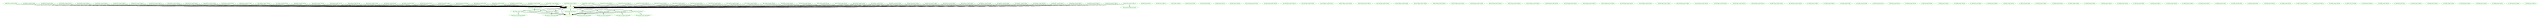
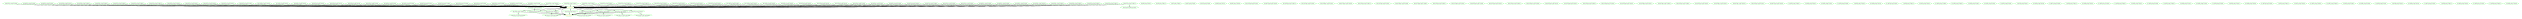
  digraph {
    fontname="Liberation Sans"
    node [color=green fontcolor=black fontname="Liberation Sans" style=bold]
    edge [fontname="Liberation Sans" style=bold]
    CloneSet_running_0 [fontcolor=orange]
    CloneSet_start_0 [fontcolor=orange]
    "child_CloneSet:0_start_0 c001n02"
    "child_CloneSet:1_start_0 c001n03"
    "child_CloneSet:2_start_0 c001n04"
    "child_CloneSet:3_start_0 c001n05"
    "child_CloneSet:4_start_0 c001n06"
    "child_CloneSet:5_start_0 c001n07"
    "child_CloneSet:6_start_0 c001n08"
    "child_CloneSet:7_start_0 c001n09"
    "child_CloneSet:0_monitor_5000 c001n02"
    "child_CloneSet:1_monitor_5000 c001n03"
    "child_CloneSet:2_monitor_5000 c001n04"
    "child_CloneSet:3_monitor_5000 c001n05"
    "child_CloneSet:4_monitor_5000 c001n06"
    "child_CloneSet:7_monitor_5000 c001n09"
    "child_CloneSet:6_monitor_5000 c001n08"
    "DcIPaddr_monitor_0 c001n02"
    "DcIPaddr_monitor_0 c001n03"
    "DcIPaddr_monitor_0 c001n04"
    "DcIPaddr_monitor_0 c001n05"
    "DcIPaddr_monitor_0 c001n06"
    "DcIPaddr_monitor_0 c001n07"
    "DcIPaddr_monitor_0 c001n08"
    "child_CloneSet:0_monitor_0 c001n02"
    "child_CloneSet:0_monitor_0 c001n03"
    "child_CloneSet:0_monitor_0 c001n04"
    "child_CloneSet:0_monitor_0 c001n05"
    "child_CloneSet:0_monitor_0 c001n06"
    "child_CloneSet:0_monitor_0 c001n07"
    "child_CloneSet:0_monitor_0 c001n08"
    "child_CloneSet:0_monitor_0 c001n09"
    "child_CloneSet:1_monitor_0 c001n02"
    "child_CloneSet:1_monitor_0 c001n03"
    "child_CloneSet:1_monitor_0 c001n04"
    "child_CloneSet:1_monitor_0 c001n05"
    "child_CloneSet:1_monitor_0 c001n06"
    "child_CloneSet:1_monitor_0 c001n07"
    "child_CloneSet:1_monitor_0 c001n08"
    "child_CloneSet:1_monitor_0 c001n09"
    "child_CloneSet:2_monitor_0 c001n02"
    "child_CloneSet:2_monitor_0 c001n03"
    "child_CloneSet:2_monitor_0 c001n04"
    "child_CloneSet:2_monitor_0 c001n05"
    "child_CloneSet:2_monitor_0 c001n06"
    "child_CloneSet:2_monitor_0 c001n07"
    "child_CloneSet:2_monitor_0 c001n08"
    "child_CloneSet:2_monitor_0 c001n09"
    "child_CloneSet:3_monitor_0 c001n02"
    "child_CloneSet:3_monitor_0 c001n03"
    "child_CloneSet:3_monitor_0 c001n04"
    "child_CloneSet:3_monitor_0 c001n05"
    "child_CloneSet:3_monitor_0 c001n06"
    "child_CloneSet:3_monitor_0 c001n07"
    "child_CloneSet:3_monitor_0 c001n08"
    "child_CloneSet:3_monitor_0 c001n09"
    "child_CloneSet:4_monitor_0 c001n02"
    "child_CloneSet:4_monitor_0 c001n03"
    "child_CloneSet:5_monitor_5000 c001n07"
    "child_CloneSet:4_monitor_0 c001n04"
    "child_CloneSet:4_monitor_0 c001n05"
    "child_CloneSet:4_monitor_0 c001n06"
    "child_CloneSet:4_monitor_0 c001n07"
    "child_CloneSet:4_monitor_0 c001n08"
    "child_CloneSet:4_monitor_0 c001n09"
    "child_CloneSet:5_monitor_0 c001n02"
    "child_CloneSet:5_monitor_0 c001n03"
    "child_CloneSet:5_monitor_0 c001n04"
    "child_CloneSet:5_monitor_0 c001n05"
    "child_CloneSet:5_monitor_0 c001n06"
    "child_CloneSet:5_monitor_0 c001n07"
    "child_CloneSet:5_monitor_0 c001n08"
    "child_CloneSet:5_monitor_0 c001n09"
    "child_CloneSet:6_monitor_0 c001n02"
    "child_CloneSet:6_monitor_0 c001n03"
    "child_CloneSet:6_monitor_0 c001n04"
    "child_CloneSet:6_monitor_0 c001n05"
    "child_CloneSet:6_monitor_0 c001n07"
    "child_CloneSet:6_monitor_0 c001n08"
    "child_CloneSet:6_monitor_0 c001n09"
    "child_CloneSet:7_monitor_0 c001n02"
    "child_CloneSet:7_monitor_0 c001n03"
    "child_CloneSet:7_monitor_0 c001n04"
    "child_CloneSet:7_monitor_0 c001n05"
    "child_CloneSet:7_monitor_0 c001n06"
    "child_CloneSet:7_monitor_0 c001n07"
    "child_CloneSet:7_monitor_0 c001n08"
    "child_CloneSet:7_monitor_0 c001n09"
    "child_DoFencing:0_monitor_0 c001n07"
    "child_DoFencing:0_monitor_0 c001n08"
    "child_DoFencing:0_monitor_0 c001n09"
    "child_DoFencing:1_monitor_0 c001n02"
    "child_DoFencing:1_monitor_0 c001n07"
    "child_DoFencing:1_monitor_0 c001n08"
    "child_DoFencing:2_monitor_0 c001n03"
    "child_DoFencing:2_monitor_0 c001n07"
    "child_DoFencing:2_monitor_0 c001n08"
    "child_DoFencing:2_monitor_0 c001n09"
    "child_DoFencing:3_monitor_0 c001n02"
    "child_DoFencing:3_monitor_0 c001n04"
    "child_DoFencing:3_monitor_0 c001n08"
    "child_DoFencing:4_monitor_0 c001n03"
    "child_DoFencing:4_monitor_0 c001n05"
    "child_DoFencing:4_monitor_0 c001n09"
-   "child_DoFencing:5_monitor_0 c001n02"
    "child_DoFencing:5_monitor_0 c001n04"
    "child_DoFencing:5_monitor_0 c001n05"
    "child_DoFencing:5_monitor_0 c001n08"
    "child_DoFencing:6_monitor_0 c001n04"
    "child_DoFencing:6_monitor_0 c001n05"
    "child_DoFencing:6_monitor_0 c001n07"
    "child_DoFencing:6_monitor_0 c001n09"
    "child_DoFencing:7_monitor_0 c001n02"
    "child_DoFencing:7_monitor_0 c001n03"
    "child_DoFencing:7_monitor_0 c001n04"
    "child_DoFencing:7_monitor_0 c001n05"
    "child_DoFencing:7_monitor_0 c001n07"
    "child_DoFencing:7_monitor_0 c001n08"
    "rsc_c001n02_monitor_0 c001n04"
    "rsc_c001n02_monitor_0 c001n05"
    "rsc_c001n02_monitor_0 c001n07"
    "rsc_c001n02_monitor_0 c001n08"
    "rsc_c001n02_monitor_0 c001n09"
    "rsc_c001n03_monitor_0 c001n02"
    "rsc_c001n03_monitor_0 c001n04"
    "rsc_c001n03_monitor_0 c001n05"
    "rsc_c001n03_monitor_0 c001n07"
    "rsc_c001n03_monitor_0 c001n08"
    "rsc_c001n03_monitor_0 c001n09"
    "rsc_c001n04_monitor_0 c001n02"
    "rsc_c001n04_monitor_0 c001n03"
    "rsc_c001n04_monitor_0 c001n05"
    "rsc_c001n04_monitor_0 c001n07"
    "rsc_c001n04_monitor_0 c001n08"
    "rsc_c001n04_monitor_0 c001n09"
    "rsc_c001n05_monitor_0 c001n02"
    "rsc_c001n05_monitor_0 c001n03"
    "rsc_c001n05_monitor_0 c001n04"
    "rsc_c001n05_monitor_0 c001n06"
    "rsc_c001n05_monitor_0 c001n07"
    "rsc_c001n05_monitor_0 c001n08"
    "rsc_c001n05_monitor_0 c001n09"
    n143 [label="rsc_c001n06_monitor_0 c071n03"]
    "rsc_c001n06_monitor_0 c001n04"
    "rsc_c001n06_monitor_0 c001n05"
    "rsc_c001n06_monitor_0 c001n07"
    "rsc_c001n06_monitor_0 c001n08"
    "rsc_c001n06_monitor_0 c001n09"
    "rsc_c001n07_monitor_0 c001n04"
    "rsc_c001n07_monitor_0 c001n05"
    "rsc_c001n07_monitor_0 c001n06"
    "rsc_c001n07_monitor_0 c001n08"
    "rsc_c001n07_monitor_0 c001n09"
    "rsc_c001n08_monitor_0 c001n05"
    "rsc_c001n08_monitor_0 c001n07"
    "rsc_c001n08_monitor_0 c001n09"
    "rsc_c001n09_monitor_0 c001n02"
    "rsc_c001n09_monitor_0 c001n03"
    "rsc_c001n09_monitor_0 c001n04"
    "rsc_c001n09_monitor_0 c001n05"
    "rsc_c001n09_monitor_0 c001n07"
    "rsc_c001n09_monitor_0 c001n08"
    "rsc_c001n09_monitor_0 c001n09"
    CloneSet_start_0 -> CloneSet_running_0
    CloneSet_start_0 -> "child_CloneSet:0_start_0 c001n02"
    CloneSet_start_0 -> "child_CloneSet:1_start_0 c001n03"
    CloneSet_start_0 -> "child_CloneSet:2_start_0 c001n04"
    CloneSet_start_0 -> "child_CloneSet:3_start_0 c001n05"
    CloneSet_start_0 -> "child_CloneSet:4_start_0 c001n06"
    CloneSet_start_0 -> "child_CloneSet:5_start_0 c001n07"
    CloneSet_start_0 -> "child_CloneSet:6_start_0 c001n08"
    CloneSet_start_0 -> "child_CloneSet:7_start_0 c001n09"
    "child_CloneSet:0_start_0 c001n02" -> CloneSet_running_0
    "child_CloneSet:0_start_0 c001n02" -> "child_CloneSet:0_monitor_5000 c001n02"
    "child_CloneSet:1_start_0 c001n03" -> CloneSet_running_0
    "child_CloneSet:1_start_0 c001n03" -> "child_CloneSet:1_monitor_5000 c001n03"
    "child_CloneSet:2_start_0 c001n04" -> CloneSet_running_0
    "child_CloneSet:2_start_0 c001n04" -> "child_CloneSet:2_monitor_5000 c001n04"
    "child_CloneSet:3_start_0 c001n05" -> CloneSet_running_0
    "child_CloneSet:3_start_0 c001n05" -> "child_CloneSet:3_monitor_5000 c001n05"
    "child_CloneSet:4_start_0 c001n06" -> CloneSet_running_0
    "child_CloneSet:4_start_0 c001n06" -> "child_CloneSet:4_monitor_5000 c001n06"
    "child_CloneSet:5_start_0 c001n07" -> CloneSet_running_0
    "child_CloneSet:6_start_0 c001n08" -> CloneSet_running_0
    "child_CloneSet:7_start_0 c001n09" -> CloneSet_running_0
    "child_CloneSet:7_start_0 c001n09" -> "child_CloneSet:7_monitor_5000 c001n09"
    "child_CloneSet:6_monitor_5000 c001n08" -> "child_CloneSet:6_start_0 c001n08"
    "child_CloneSet:0_monitor_0 c001n02" -> CloneSet_start_0
    "child_CloneSet:0_monitor_0 c001n03" -> CloneSet_start_0
    "child_CloneSet:0_monitor_0 c001n04" -> CloneSet_start_0
    "child_CloneSet:0_monitor_0 c001n05" -> CloneSet_start_0
    "child_CloneSet:0_monitor_0 c001n06" -> CloneSet_start_0
    "child_CloneSet:0_monitor_0 c001n07" -> CloneSet_start_0
    "child_CloneSet:0_monitor_0 c001n08" -> CloneSet_start_0
    "child_CloneSet:0_monitor_0 c001n09" -> CloneSet_start_0
    "child_CloneSet:1_monitor_0 c001n02" -> CloneSet_start_0
    "child_CloneSet:1_monitor_0 c001n03" -> CloneSet_start_0
    "child_CloneSet:1_monitor_0 c001n04" -> CloneSet_start_0
    "child_CloneSet:1_monitor_0 c001n05" -> CloneSet_start_0
    "child_CloneSet:1_monitor_0 c001n06" -> CloneSet_start_0
    "child_CloneSet:1_monitor_0 c001n07" -> CloneSet_start_0
    "child_CloneSet:1_monitor_0 c001n08" -> CloneSet_start_0
    "child_CloneSet:1_monitor_0 c001n09" -> CloneSet_start_0
    "child_CloneSet:2_monitor_0 c001n02" -> CloneSet_start_0
    "child_CloneSet:2_monitor_0 c001n03" -> CloneSet_start_0
    "child_CloneSet:2_monitor_0 c001n04" -> CloneSet_start_0
    "child_CloneSet:2_monitor_0 c001n05" -> CloneSet_start_0
    "child_CloneSet:2_monitor_0 c001n06" -> CloneSet_start_0
    "child_CloneSet:2_monitor_0 c001n07" -> CloneSet_start_0
    "child_CloneSet:2_monitor_0 c001n08" -> CloneSet_start_0
    "child_CloneSet:2_monitor_0 c001n09" -> CloneSet_start_0
    "child_CloneSet:3_monitor_0 c001n02" -> CloneSet_start_0
    "child_CloneSet:3_monitor_0 c001n03" -> CloneSet_start_0
    "child_CloneSet:3_monitor_0 c001n04" -> CloneSet_start_0
    "child_CloneSet:3_monitor_0 c001n05" -> CloneSet_start_0
    "child_CloneSet:3_monitor_0 c001n06" -> CloneSet_start_0
    "child_CloneSet:3_monitor_0 c001n07" -> CloneSet_start_0
    "child_CloneSet:3_monitor_0 c001n08" -> CloneSet_start_0
    "child_CloneSet:3_monitor_0 c001n09" -> CloneSet_start_0
    "child_CloneSet:4_monitor_0 c001n02" -> CloneSet_start_0
    "child_CloneSet:4_monitor_0 c001n03" -> CloneSet_start_0
    "child_CloneSet:4_monitor_0 c001n03" -> "child_CloneSet:5_monitor_5000 c001n07"
    "child_CloneSet:4_monitor_0 c001n04" -> CloneSet_start_0
    "child_CloneSet:4_monitor_0 c001n05" -> CloneSet_start_0
    "child_CloneSet:4_monitor_0 c001n06" -> CloneSet_start_0
    "child_CloneSet:4_monitor_0 c001n07" -> CloneSet_start_0
    "child_CloneSet:4_monitor_0 c001n08" -> CloneSet_start_0
    "child_CloneSet:4_monitor_0 c001n09" -> CloneSet_start_0
    "child_CloneSet:5_monitor_0 c001n02" -> CloneSet_start_0
    "child_CloneSet:5_monitor_0 c001n03" -> CloneSet_start_0
    "child_CloneSet:5_monitor_0 c001n04" -> CloneSet_start_0
    "child_CloneSet:5_monitor_0 c001n05" -> CloneSet_start_0
    "child_CloneSet:5_monitor_0 c001n06" -> CloneSet_start_0
    "child_CloneSet:5_monitor_0 c001n07" -> CloneSet_start_0
    "child_CloneSet:5_monitor_0 c001n08" -> CloneSet_start_0
    "child_CloneSet:5_monitor_0 c001n09" -> CloneSet_start_0
    "child_CloneSet:6_monitor_0 c001n02" -> CloneSet_start_0
    "child_CloneSet:6_monitor_0 c001n03" -> CloneSet_start_0
    "child_CloneSet:6_monitor_0 c001n04" -> CloneSet_start_0
    "child_CloneSet:6_monitor_0 c001n05" -> CloneSet_start_0
    "child_CloneSet:6_monitor_0 c001n07" -> CloneSet_start_0
    "child_CloneSet:6_monitor_0 c001n08" -> CloneSet_start_0
    "child_CloneSet:6_monitor_0 c001n09" -> CloneSet_start_0
    "child_CloneSet:7_monitor_0 c001n02" -> CloneSet_start_0
    "child_CloneSet:7_monitor_0 c001n03" -> CloneSet_start_0
    "child_CloneSet:7_monitor_0 c001n04" -> CloneSet_start_0
    "child_CloneSet:7_monitor_0 c001n05" -> CloneSet_start_0
    "child_CloneSet:7_monitor_0 c001n06" -> CloneSet_start_0
    "child_CloneSet:7_monitor_0 c001n07" -> CloneSet_start_0
    "child_CloneSet:7_monitor_0 c001n08" -> CloneSet_start_0
    "child_CloneSet:7_monitor_0 c001n09" -> CloneSet_start_0
  }
